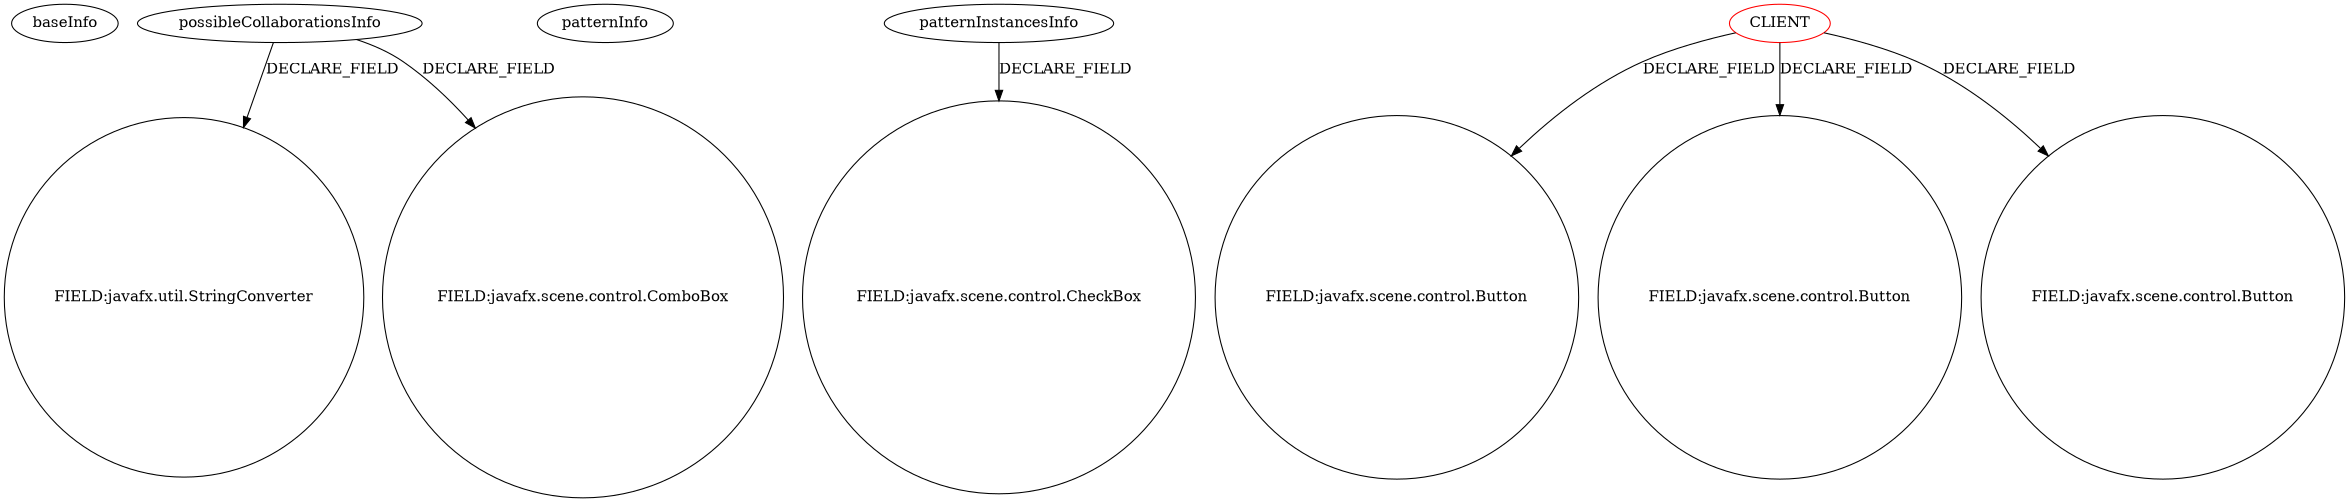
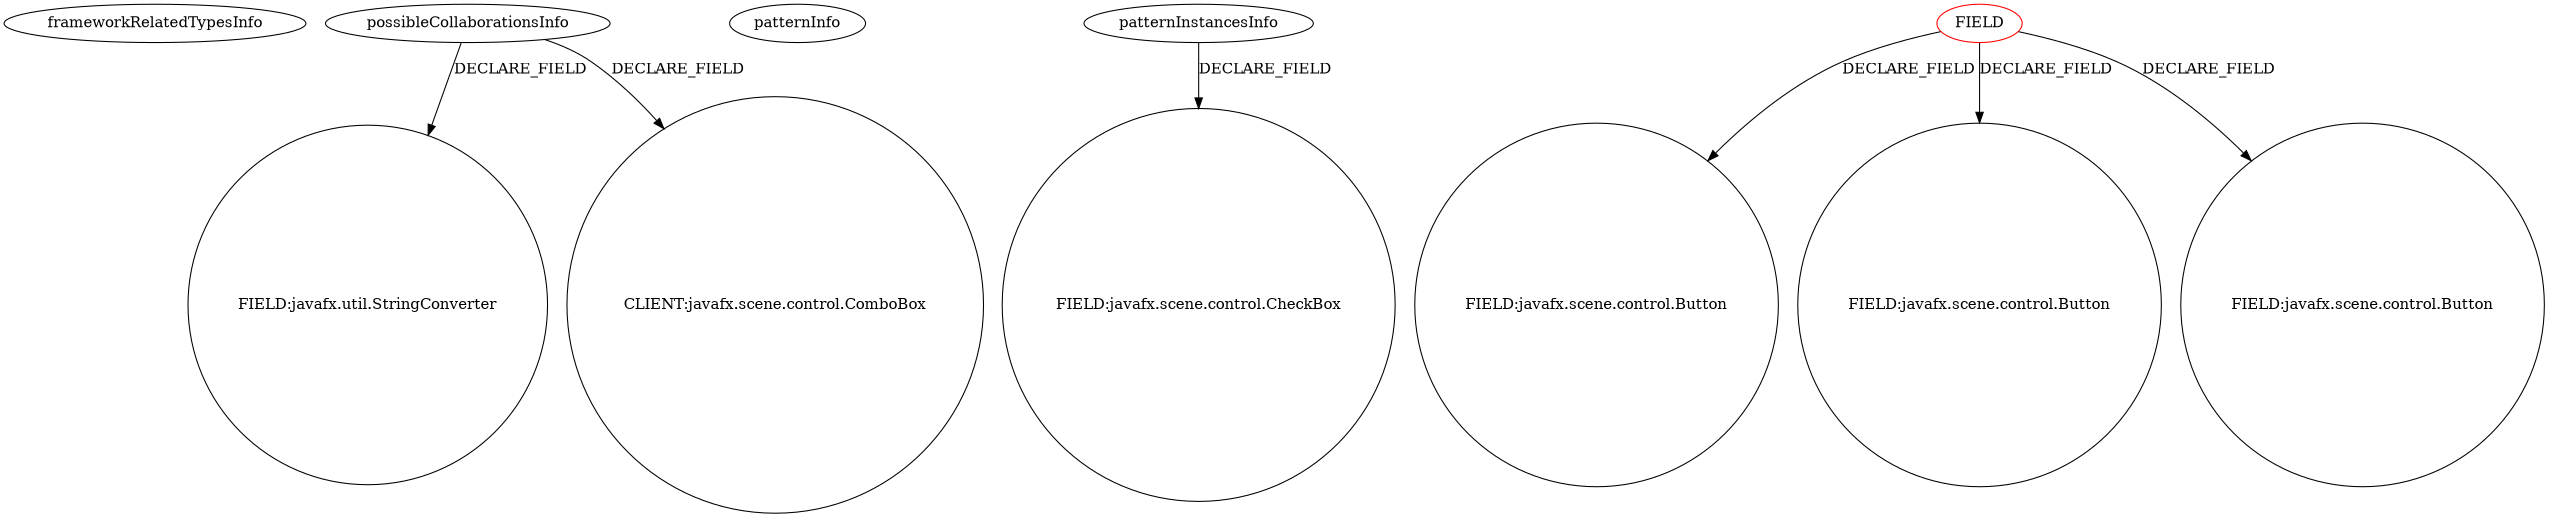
  digraph {
    node [isFrameworkType=false vertexType=FIELD_DECLARATION]
-   baseInfo [category=pattern graphId=3852 isAnonymous=false possibleRelation=false isFrameworkType="" vertexType=""]
+   frameworkRelatedTypesInfo [isFrameworkType="" vertexType=""]
    possibleCollaborationsInfo [isFrameworkType="" vertexType=""]
    n4 [label="FIELD:javafx.util.StringConverter" shape=circle]
-   n5 [label="FIELD:javafx.scene.control.ComboBox" shape=circle]
+   n5 [label="CLIENT:javafx.scene.control.ComboBox" shape=circle]
    patternInfo [frequency=2.0 patternRootClient=0 isFrameworkType="" vertexType=""]
    patternInstancesInfo [0="bianconejo-CEFX~/bianconejo-CEFX/CEFX-master/src/cefx/CECommandeController.java~CECommandeController~2084" 1="bianconejo-CEFX~/bianconejo-CEFX/CEFX-master/src/cefx/CEPaiementAttenteController.java~CEPaiementAttenteController~2025" isFrameworkType="" vertexType=""]
    n8 [label="FIELD:javafx.scene.control.CheckBox" shape=circle]
-   n9 [color=red label=CLIENT vertexType=ROOT_CLIENT_CLASS_DECLARATION]
+   n9 [color=red label=FIELD vertexType=ROOT_CLIENT_CLASS_DECLARATION]
    n10 [label="FIELD:javafx.scene.control.Button" shape=circle]
    n11 [label="FIELD:javafx.scene.control.Button" shape=circle]
    n12 [label="FIELD:javafx.scene.control.Button" shape=circle]
    possibleCollaborationsInfo -> n4 [label=DECLARE_FIELD]
    possibleCollaborationsInfo -> n5 [label=DECLARE_FIELD]
    patternInstancesInfo -> n8 [label=DECLARE_FIELD]
    n9 -> n10 [label=DECLARE_FIELD]
    n9 -> n11 [label=DECLARE_FIELD]
    n9 -> n12 [label=DECLARE_FIELD]
  }
